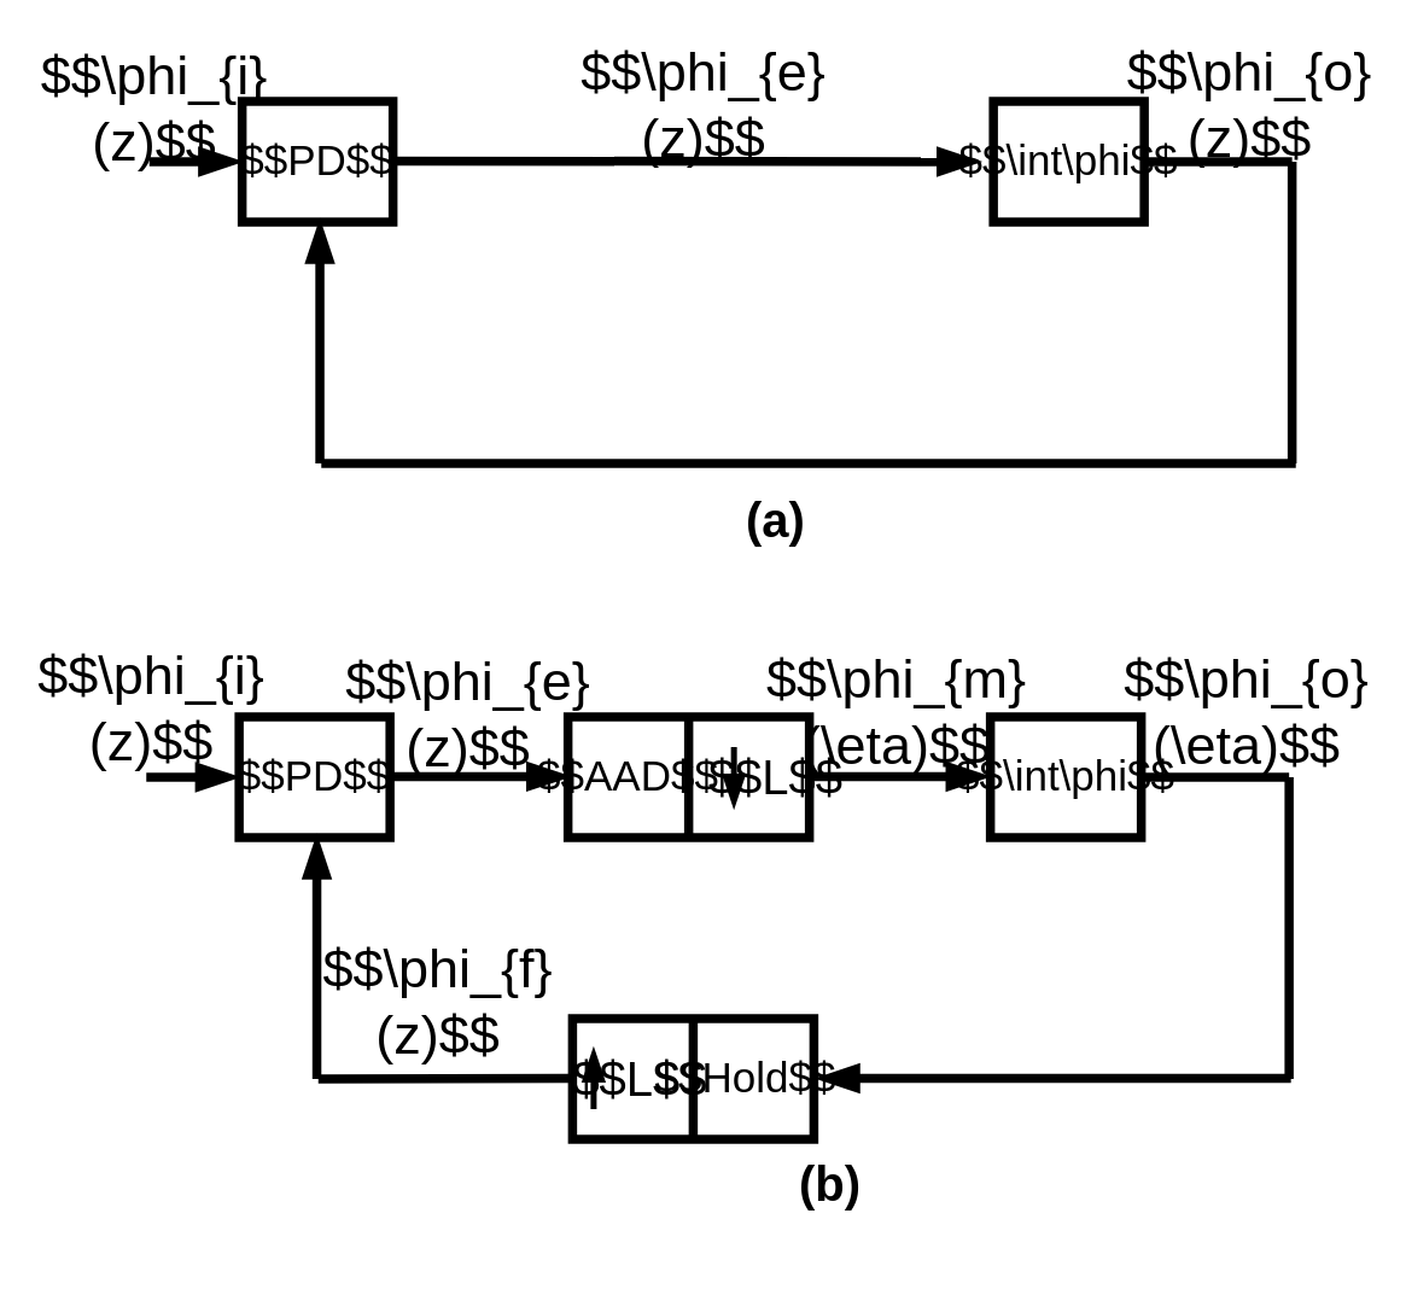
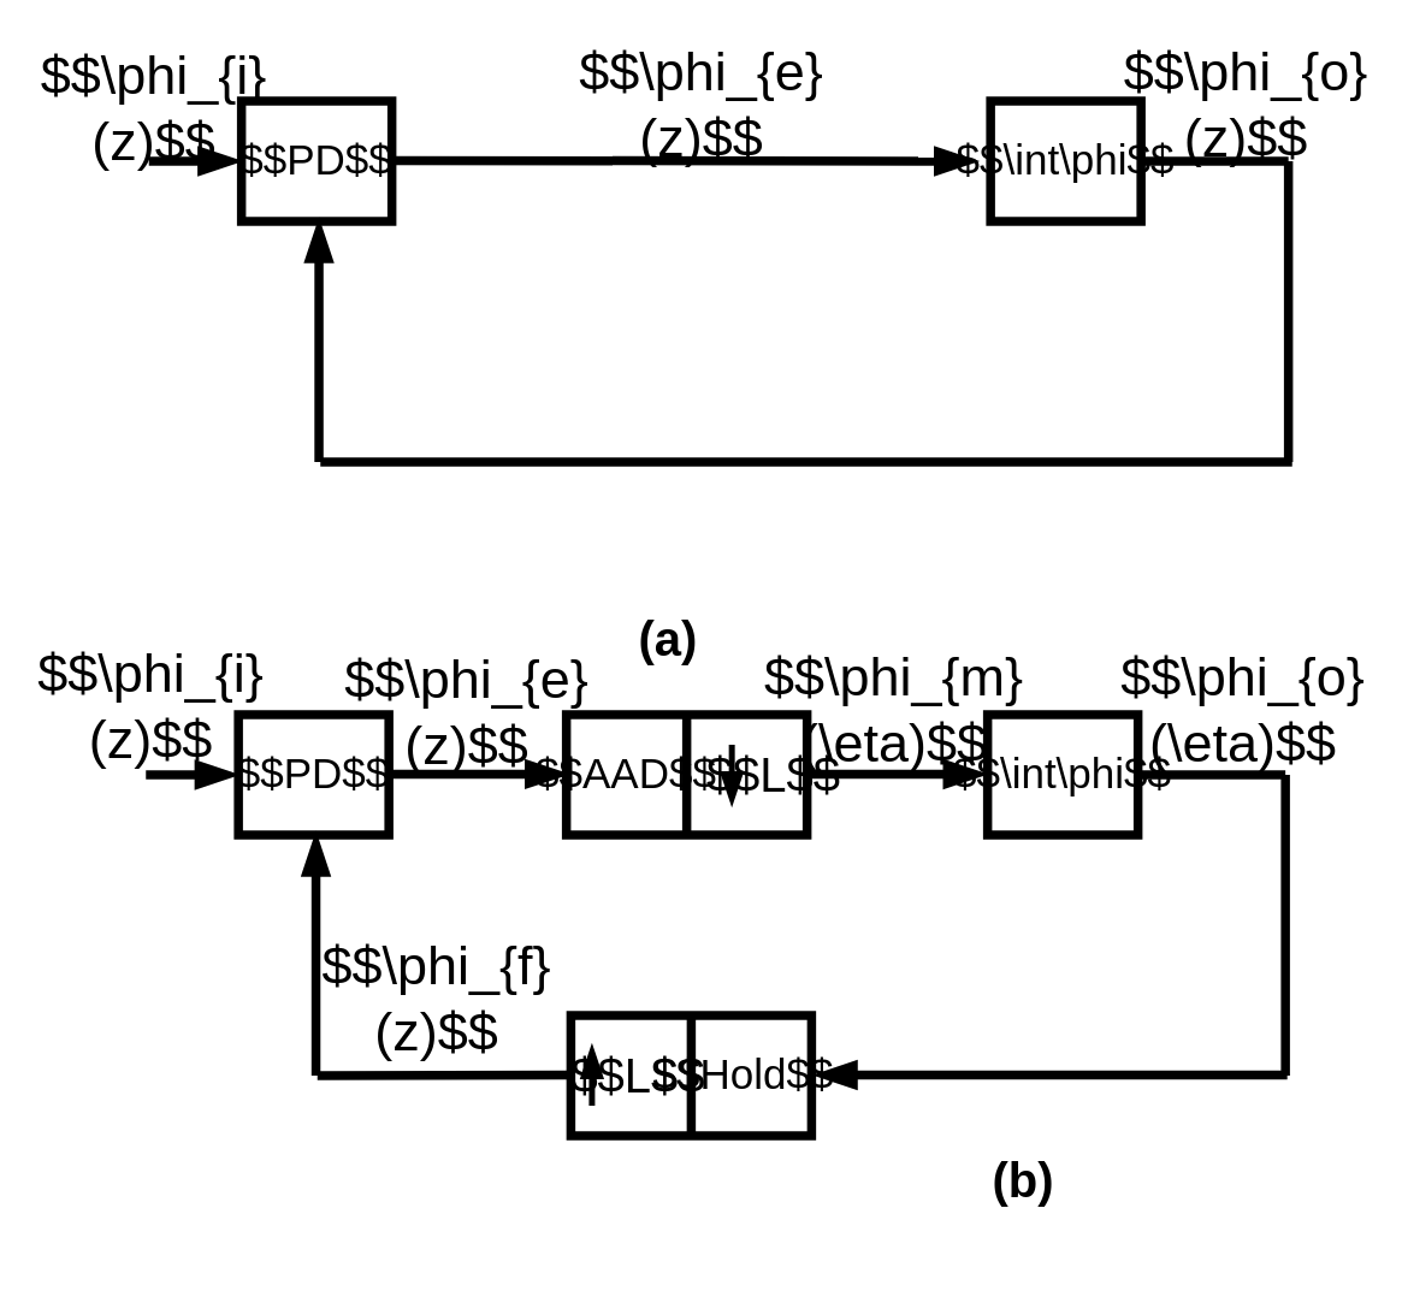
  <mxCell id="0" />
  <mxCell id="1" parent="0" />
  <mxCell id="2" value="" style="rounded=0;whiteSpace=wrap;html=1;fillColor=none;strokeWidth=3;" vertex="1" parent="1"><mxGeometry x="187.76" y="237" width="80" height="40" as="geometry" /></mxCell>
  <mxCell id="3" value="" style="endArrow=none;html=1;rounded=0;exitX=0.5;exitY=1;exitDx=0;exitDy=0;strokeWidth=3;" edge="1" parent="1" source="2"><mxGeometry width="50" height="50" relative="1" as="geometry"><mxPoint x="177.76" y="287" as="sourcePoint" /><mxPoint x="227.76" y="237" as="targetPoint" /></mxGeometry></mxCell>
  <mxCell id="4" value="" style="endArrow=blockThin;html=1;rounded=0;endFill=1;strokeWidth=2;" edge="1" parent="1"><mxGeometry width="50" height="50" relative="1" as="geometry"><mxPoint x="242.76" y="247" as="sourcePoint" /><mxPoint x="242.76" y="267" as="targetPoint" /></mxGeometry></mxCell>
  <mxCell id="5" value="&lt;font style=&quot;font-size: 16px;&quot;&gt;$$L$$&lt;/font&gt;" style="text;html=1;align=center;verticalAlign=middle;whiteSpace=wrap;rounded=0;strokeWidth=0;" vertex="1" parent="1"><mxGeometry x="226.76" y="242" width="60" height="30" as="geometry" /></mxCell>
  <mxCell id="6" value="&lt;font style=&quot;font-size: 14px;&quot;&gt;$$AAD$$&lt;/font&gt;" style="text;html=1;align=center;verticalAlign=middle;whiteSpace=wrap;rounded=0;strokeWidth=3;" vertex="1" parent="1"><mxGeometry x="177.76" y="242" width="60" height="30" as="geometry" /></mxCell>
  <mxCell id="7" value="" style="rounded=0;whiteSpace=wrap;html=1;fillColor=none;strokeWidth=3;" vertex="1" parent="1"><mxGeometry x="327.76" y="237" width="50" height="40" as="geometry" /></mxCell>
  <mxCell id="8" value="&lt;font style=&quot;font-size: 14px;&quot;&gt;$$\int\phi$$&lt;/font&gt;" style="text;html=1;align=center;verticalAlign=middle;whiteSpace=wrap;rounded=0;strokeWidth=3;" vertex="1" parent="1"><mxGeometry x="322.76" y="242" width="60" height="30" as="geometry" /></mxCell>
  <mxCell id="9" value="" style="endArrow=blockThin;html=1;rounded=0;endFill=1;strokeWidth=3;" edge="1" parent="1"><mxGeometry width="50" height="50" relative="1" as="geometry"><mxPoint x="266.76" y="256.8" as="sourcePoint" /><mxPoint x="326.76" y="256.8" as="targetPoint" /></mxGeometry></mxCell>
  <mxCell id="10" value="" style="endArrow=none;html=1;rounded=0;strokeWidth=3;" edge="1" parent="1"><mxGeometry width="50" height="50" relative="1" as="geometry"><mxPoint x="376.76" y="257" as="sourcePoint" /><mxPoint x="426.76" y="257" as="targetPoint" /></mxGeometry></mxCell>
  <mxCell id="11" value="" style="endArrow=none;html=1;rounded=0;strokeWidth=3;" edge="1" parent="1"><mxGeometry width="50" height="50" relative="1" as="geometry"><mxPoint x="426.76" y="257" as="sourcePoint" /><mxPoint x="426.76" y="357" as="targetPoint" /></mxGeometry></mxCell>
  <mxCell id="12" value="" style="endArrow=blockThin;html=1;rounded=0;strokeWidth=3;endFill=1;" edge="1" parent="1"><mxGeometry width="50" height="50" relative="1" as="geometry"><mxPoint x="427.37" y="356.83" as="sourcePoint" /><mxPoint x="270.76" y="356.83" as="targetPoint" /></mxGeometry></mxCell>
  <mxCell id="13" value="" style="rounded=0;whiteSpace=wrap;html=1;fillColor=none;strokeWidth=3;" vertex="1" parent="1"><mxGeometry x="78.76" y="237" width="50" height="40" as="geometry" /></mxCell>
  <mxCell id="14" value="&lt;font style=&quot;font-size: 14px;&quot;&gt;$$PD$$&lt;/font&gt;" style="text;html=1;align=center;verticalAlign=middle;whiteSpace=wrap;rounded=0;strokeWidth=3;" vertex="1" parent="1"><mxGeometry x="73.76" y="242" width="60" height="30" as="geometry" /></mxCell>
  <mxCell id="15" value="" style="endArrow=blockThin;html=1;rounded=0;endFill=1;strokeWidth=3;" edge="1" parent="1"><mxGeometry width="50" height="50" relative="1" as="geometry"><mxPoint x="127.76" y="256.76" as="sourcePoint" /><mxPoint x="187.76" y="256.76" as="targetPoint" /></mxGeometry></mxCell>
  <mxCell id="16" value="" style="endArrow=blockThin;html=1;rounded=0;endFill=1;strokeWidth=3;" edge="1" parent="1"><mxGeometry width="50" height="50" relative="1" as="geometry"><mxPoint x="104.52" y="357" as="sourcePoint" /><mxPoint x="104.52" y="277" as="targetPoint" /></mxGeometry></mxCell>
  <mxCell id="17" value="" style="endArrow=blockThin;html=1;rounded=0;endFill=1;strokeWidth=3;" edge="1" parent="1"><mxGeometry width="50" height="50" relative="1" as="geometry"><mxPoint x="48" y="257" as="sourcePoint" /><mxPoint x="78" y="257" as="targetPoint" /></mxGeometry></mxCell>
  <mxCell id="18" value="&lt;font style=&quot;font-size: 18px;&quot;&gt;$$\phi_{i}(z)$$&lt;/font&gt;" style="text;html=1;align=center;verticalAlign=middle;whiteSpace=wrap;rounded=0;strokeWidth=3;" vertex="1" parent="1"><mxGeometry x="20" y="220" width="60" height="30" as="geometry" /></mxCell>
  <mxCell id="19" value="&lt;font style=&quot;font-size: 18px;&quot;&gt;$$\phi_{e}(z)$$&lt;/font&gt;" style="text;html=1;align=center;verticalAlign=middle;whiteSpace=wrap;rounded=0;strokeWidth=3;" vertex="1" parent="1"><mxGeometry x="125" y="222" width="60" height="30" as="geometry" /></mxCell>
  <mxCell id="20" value="&lt;font style=&quot;font-size: 18px;&quot;&gt;$$\phi_{o}(\eta)$$&lt;/font&gt;" style="text;html=1;align=center;verticalAlign=middle;whiteSpace=wrap;rounded=0;strokeWidth=3;" vertex="1" parent="1"><mxGeometry x="382.76" y="221" width="60" height="30" as="geometry" /></mxCell>
  <mxCell id="21" value="&lt;font style=&quot;font-size: 18px;&quot;&gt;$$\phi_{m}(\eta)$$&lt;/font&gt;" style="text;html=1;align=center;verticalAlign=middle;whiteSpace=wrap;rounded=0;strokeWidth=3;" vertex="1" parent="1"><mxGeometry x="266.76" y="221" width="60" height="30" as="geometry" /></mxCell>
  <mxCell id="22" value="" style="rounded=0;whiteSpace=wrap;html=1;fillColor=none;strokeWidth=3;" vertex="1" parent="1"><mxGeometry x="189.26" y="337" width="80" height="40" as="geometry" /></mxCell>
  <mxCell id="23" value="" style="endArrow=none;html=1;rounded=0;exitX=0.5;exitY=1;exitDx=0;exitDy=0;strokeWidth=3;" edge="1" parent="1" source="22"><mxGeometry width="50" height="50" relative="1" as="geometry"><mxPoint x="179.26" y="387" as="sourcePoint" /><mxPoint x="229.26" y="337" as="targetPoint" /></mxGeometry></mxCell>
  <mxCell id="24" value="" style="endArrow=blockThin;html=1;rounded=0;endFill=1;strokeWidth=2;" edge="1" parent="1"><mxGeometry width="50" height="50" relative="1" as="geometry"><mxPoint x="196.26" y="367" as="sourcePoint" /><mxPoint x="196.26" y="347" as="targetPoint" /></mxGeometry></mxCell>
  <mxCell id="25" value="&lt;font style=&quot;font-size: 16px;&quot;&gt;$$L$$&lt;/font&gt;" style="text;html=1;align=center;verticalAlign=middle;whiteSpace=wrap;rounded=0;strokeWidth=3;" vertex="1" parent="1"><mxGeometry x="182.26" y="342" width="60" height="30" as="geometry" /></mxCell>
  <mxCell id="26" value="&lt;font style=&quot;font-size: 14px;&quot;&gt;$$Hold$$&lt;/font&gt;" style="text;html=1;align=center;verticalAlign=middle;whiteSpace=wrap;rounded=0;strokeWidth=3;" vertex="1" parent="1"><mxGeometry x="217.26" y="342" width="60" height="30" as="geometry" /></mxCell>
  <mxCell id="27" value="" style="endArrow=none;html=1;rounded=0;strokeWidth=3;endFill=0;" edge="1" parent="1"><mxGeometry width="50" height="50" relative="1" as="geometry"><mxPoint x="188.31" y="356.8" as="sourcePoint" /><mxPoint x="105" y="357" as="targetPoint" /></mxGeometry></mxCell>
  <mxCell id="28" value="" style="rounded=0;whiteSpace=wrap;html=1;fillColor=none;strokeWidth=3;" vertex="1" parent="1"><mxGeometry x="328.76" y="33" width="50" height="40" as="geometry" /></mxCell>
  <mxCell id="29" value="&lt;font style=&quot;font-size: 14px;&quot;&gt;$$\int\phi$$&lt;/font&gt;" style="text;html=1;align=center;verticalAlign=middle;whiteSpace=wrap;rounded=0;strokeWidth=3;" vertex="1" parent="1"><mxGeometry x="323.76" y="38" width="60" height="30" as="geometry" /></mxCell>
  <mxCell id="30" value="" style="endArrow=none;html=1;rounded=0;strokeWidth=3;" edge="1" parent="1"><mxGeometry width="50" height="50" relative="1" as="geometry"><mxPoint x="377.76" y="53" as="sourcePoint" /><mxPoint x="427.76" y="53" as="targetPoint" /></mxGeometry></mxCell>
  <mxCell id="31" value="" style="endArrow=none;html=1;rounded=0;strokeWidth=3;" edge="1" parent="1"><mxGeometry width="50" height="50" relative="1" as="geometry"><mxPoint x="427.76" y="53" as="sourcePoint" /><mxPoint x="427.76" y="153" as="targetPoint" /></mxGeometry></mxCell>
  <mxCell id="32" value="" style="rounded=0;whiteSpace=wrap;html=1;fillColor=none;strokeWidth=3;" vertex="1" parent="1"><mxGeometry x="79.76" y="33" width="50" height="40" as="geometry" /></mxCell>
  <mxCell id="33" value="&lt;font style=&quot;font-size: 14px;&quot;&gt;$$PD$$&lt;/font&gt;" style="text;html=1;align=center;verticalAlign=middle;whiteSpace=wrap;rounded=0;strokeWidth=3;" vertex="1" parent="1"><mxGeometry x="74.76" y="38" width="60" height="30" as="geometry" /></mxCell>
  <mxCell id="34" value="" style="endArrow=blockThin;html=1;rounded=0;endFill=1;strokeWidth=3;entryX=0;entryY=0.5;entryDx=0;entryDy=0;" edge="1" parent="1" target="29"><mxGeometry width="50" height="50" relative="1" as="geometry"><mxPoint x="128.76" y="52.76" as="sourcePoint" /><mxPoint x="188.76" y="52.76" as="targetPoint" /></mxGeometry></mxCell>
  <mxCell id="35" value="" style="endArrow=blockThin;html=1;rounded=0;endFill=1;strokeWidth=3;" edge="1" parent="1"><mxGeometry width="50" height="50" relative="1" as="geometry"><mxPoint x="105.52" y="153" as="sourcePoint" /><mxPoint x="105.52" y="73" as="targetPoint" /></mxGeometry></mxCell>
  <mxCell id="36" value="" style="endArrow=blockThin;html=1;rounded=0;endFill=1;strokeWidth=3;" edge="1" parent="1"><mxGeometry width="50" height="50" relative="1" as="geometry"><mxPoint x="49" y="53" as="sourcePoint" /><mxPoint x="79" y="53" as="targetPoint" /></mxGeometry></mxCell>
  <mxCell id="37" value="&lt;font style=&quot;font-size: 18px;&quot;&gt;$$\phi_{i}(z)$$&lt;/font&gt;" style="text;html=1;align=center;verticalAlign=middle;whiteSpace=wrap;rounded=0;strokeWidth=3;" vertex="1" parent="1"><mxGeometry x="21" y="21" width="60" height="30" as="geometry" /></mxCell>
  <mxCell id="38" value="&lt;font style=&quot;font-size: 18px;&quot;&gt;$$\phi_{e}(z)$$&lt;/font&gt;" style="text;html=1;align=center;verticalAlign=middle;whiteSpace=wrap;rounded=0;strokeWidth=3;" vertex="1" parent="1"><mxGeometry x="203.26" y="20" width="60" height="30" as="geometry" /></mxCell>
  <mxCell id="39" value="&lt;font style=&quot;font-size: 18px;&quot;&gt;$$\phi_{o}(z)$$&lt;/font&gt;" style="text;html=1;align=center;verticalAlign=middle;whiteSpace=wrap;rounded=0;strokeWidth=3;" vertex="1" parent="1"><mxGeometry x="383.76" y="20" width="60" height="30" as="geometry" /></mxCell>
  <mxCell id="40" value="" style="endArrow=none;html=1;rounded=0;strokeWidth=3;endFill=0;endSize=6;" edge="1" parent="1"><mxGeometry width="50" height="50" relative="1" as="geometry"><mxPoint x="429" y="153" as="sourcePoint" /><mxPoint x="106" y="153" as="targetPoint" /></mxGeometry></mxCell>
- <mxCell id="41" value="&lt;font style=&quot;font-size: 16px;&quot;&gt;&lt;b&gt;(a)&lt;/b&gt;&lt;/font&gt;" style="text;html=1;align=center;verticalAlign=middle;whiteSpace=wrap;rounded=0;" vertex="1" parent="1"><mxGeometry x="226.76" y="157" width="60" height="30" as="geometry" /></mxCell>
- <mxCell id="42" value="&lt;font style=&quot;font-size: 16px;&quot;&gt;&lt;b&gt;(b)&lt;/b&gt;&lt;/font&gt;" style="text;html=1;align=center;verticalAlign=middle;whiteSpace=wrap;rounded=0;" vertex="1" parent="1"><mxGeometry x="245" y="377" width="60" height="30" as="geometry" /></mxCell>
+ <mxCell id="41" value="&lt;font style=&quot;font-size: 16px;&quot;&gt;&lt;b&gt;(a)&lt;/b&gt;&lt;/font&gt;" style="text;html=1;align=center;verticalAlign=middle;whiteSpace=wrap;rounded=0;" vertex="1" parent="1"><mxGeometry x="191.76" y="197" width="60" height="30" as="geometry" /></mxCell>
+ <mxCell id="42" value="&lt;font style=&quot;font-size: 16px;&quot;&gt;&lt;b&gt;(b)&lt;/b&gt;&lt;/font&gt;" style="text;html=1;align=center;verticalAlign=middle;whiteSpace=wrap;rounded=0;" vertex="1" parent="1"><mxGeometry x="310" y="377" width="60" height="30" as="geometry" /></mxCell>
  <mxCell id="43" value="&lt;font style=&quot;font-size: 18px;&quot;&gt;$$\phi_{f}(z)$$&lt;/font&gt;" style="text;html=1;align=center;verticalAlign=middle;whiteSpace=wrap;rounded=0;strokeWidth=3;" vertex="1" parent="1"><mxGeometry x="115" y="317" width="60" height="30" as="geometry" /></mxCell>
